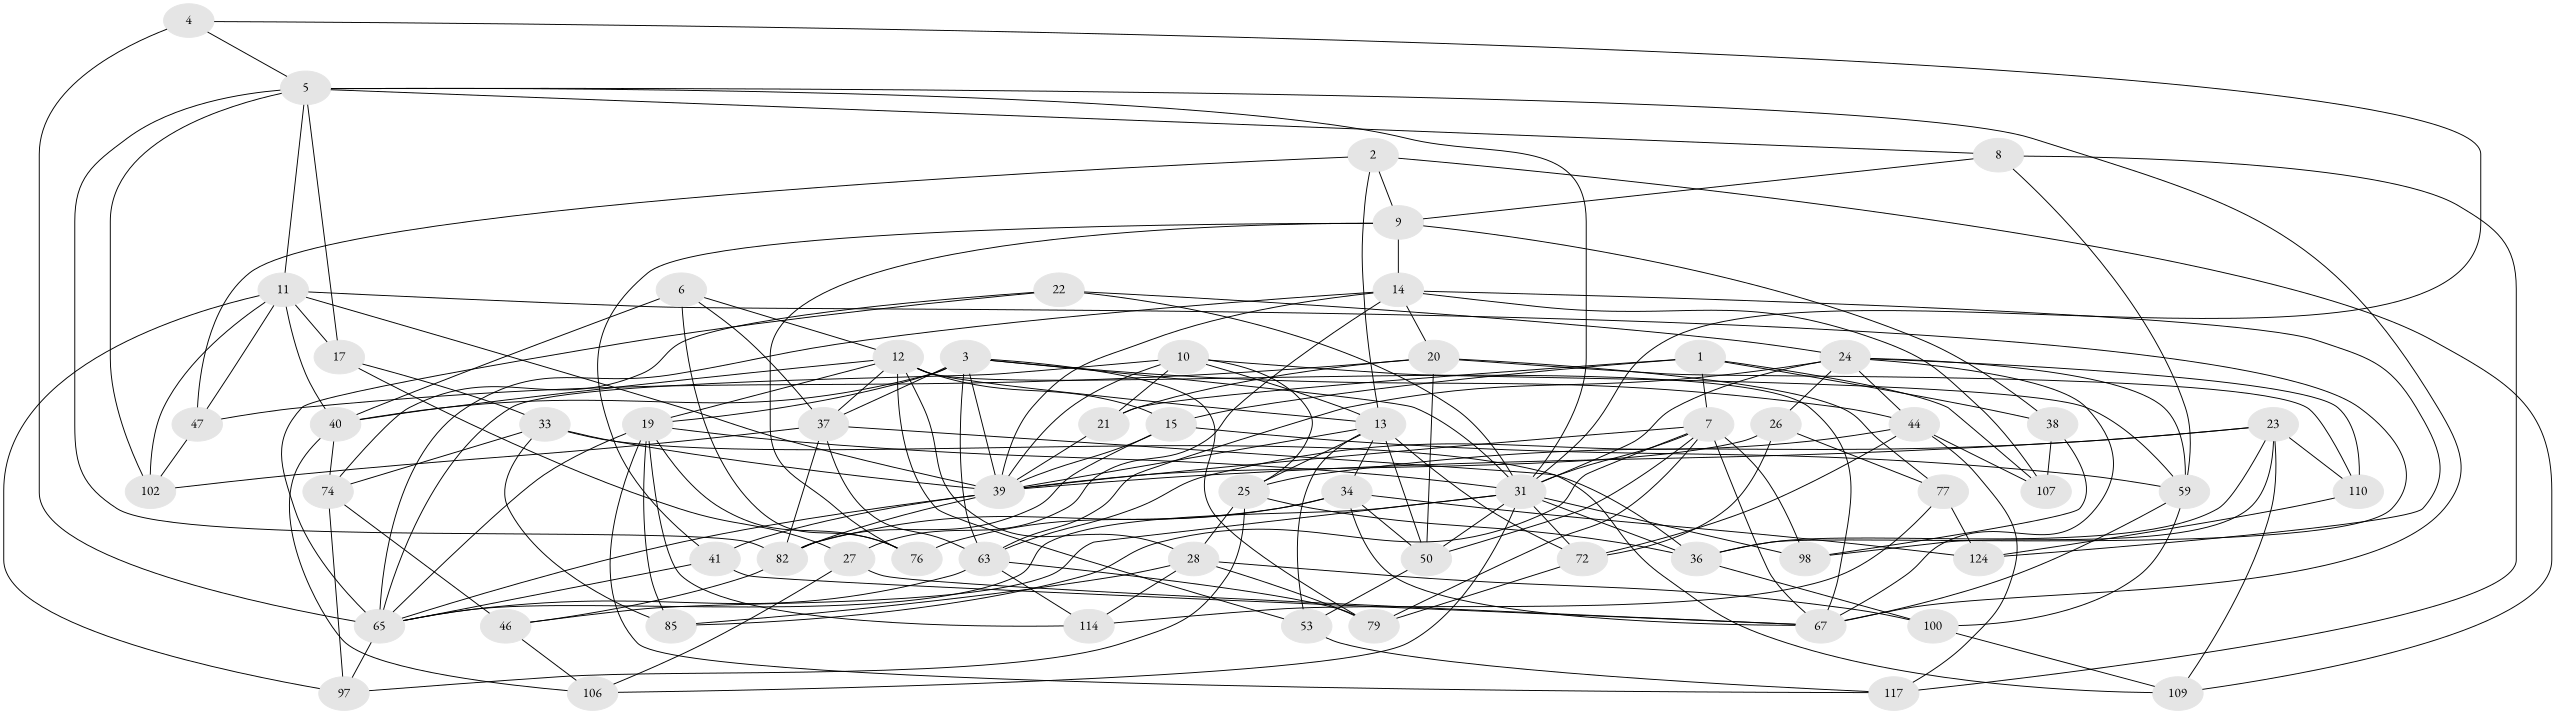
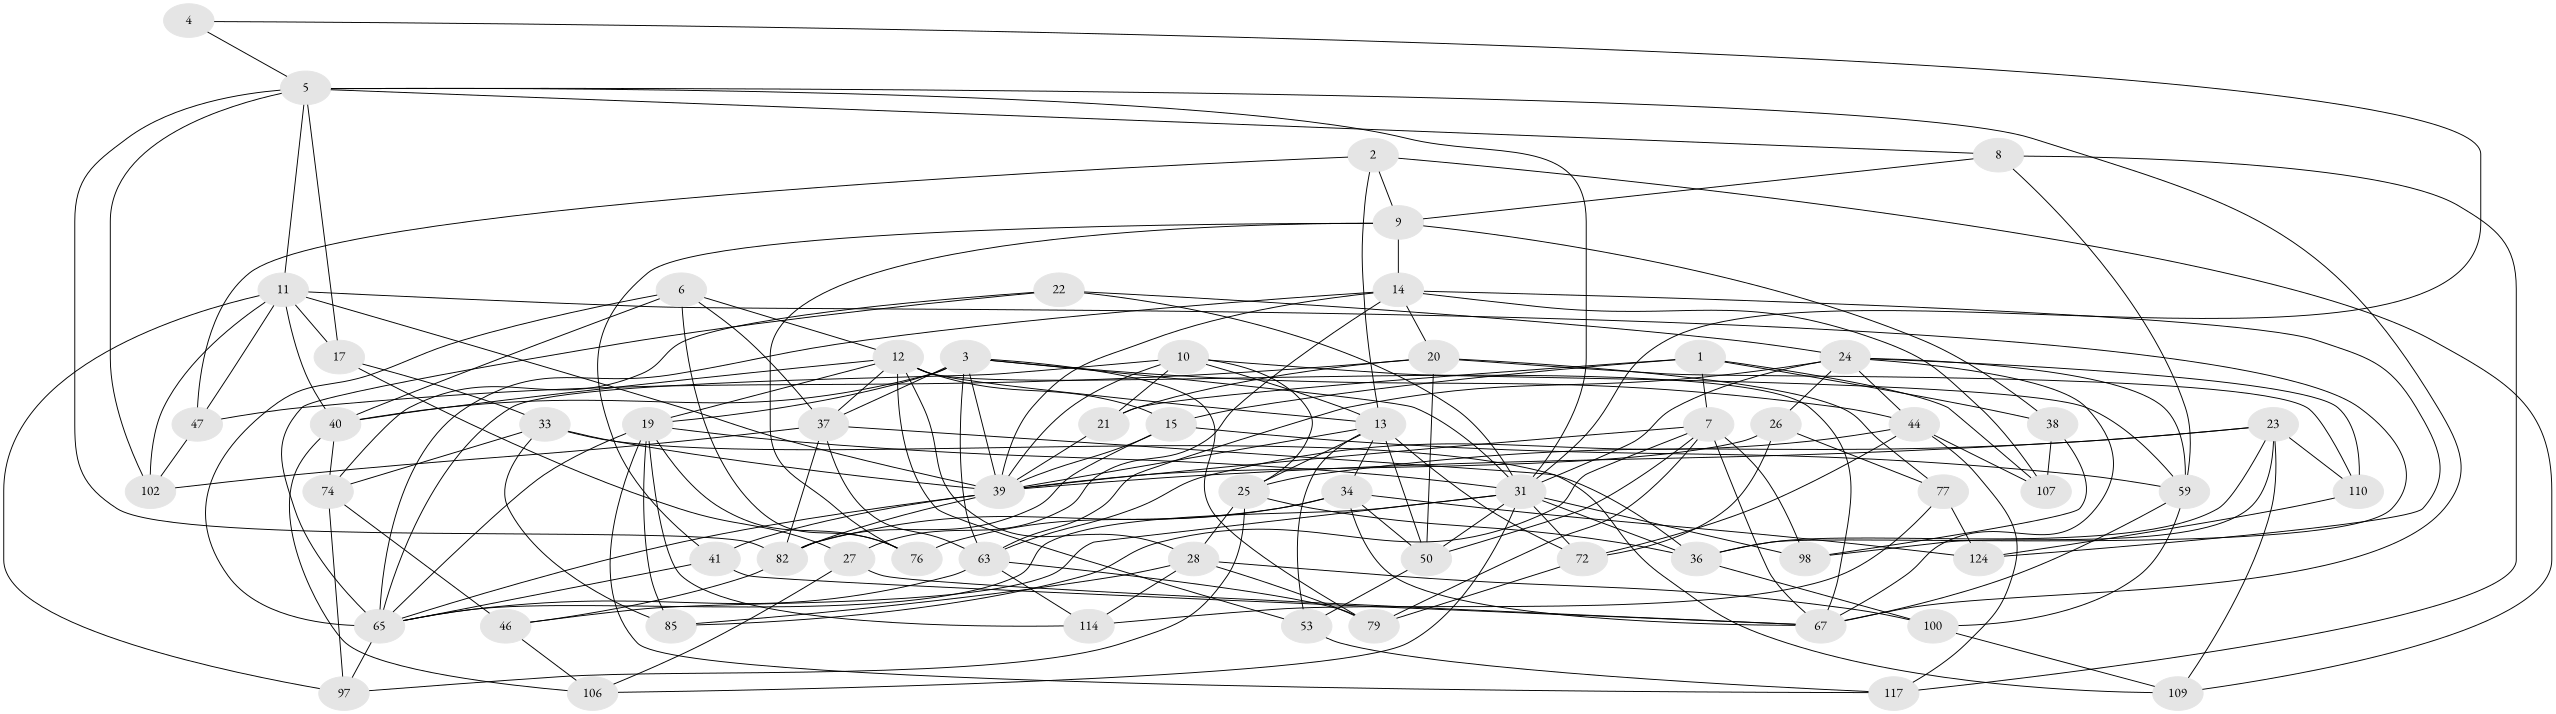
  graph {
    fontname="EB Garamond"
    node [color=gray90 fontname="EB Garamond" style=filled]
    edge [fontname="EB Garamond"]
    1 [super="+43"]
    7 [super="+81"]
    15 [super="+35+18"]
    21
    38
    107
    31 [super="+68+46+42"]
    39 [super="+61+55+45+94"]
    79 [super="+101"]
    67 [super="+70"]
    50 [super="+99"]
    85
    98
    82 [super="+103"]
    59 [super="+60"]
    9 [super="+113"]
    76
    14 [super="+30+62"]
    41
    2
    13 [super="+80+58"]
    47
    109
    25 [super="+115"]
    53
    34 [super="+56"]
    72 [super="+73"]
    102
    3 [super="+52"]
    19 [super="+78+29"]
    37 [super="+91+54"]
    40 [super="+57"]
    44 [super="+48"]
    63 [super="+126+120"]
    65 [super="+75+87+95"]
    117
    114
    36 [super="+104"]
    106
    n40 [label=46]
    74 [super="+108"]
    5 [super="+64"]
    8
    11 [super="+88+71+51"]
    17
    4
    97
    27
    33 [super="+116"]
    12 [super="+16+105"]
    28 [super="+66"]
    6
    100
    20 [super="+90"]
    124
    10 [super="+119"]
    77
    110
    24 [super="+92+111"]
    26
    22
    23 [super="+83"]
    1 -- 7
    1 -- 15 [weight=2]
    1 -- 21
    1 -- 38
    1 -- 107
-   7 -- 31
    7 -- 39
    7 -- 79
    7 -- 67
    7 -- 50
    7 -- 85
    7 -- 98
    15 -- 39
    15 -- 82
    15 -- 59
    21 -- 39
    38 -- 107
    38 -- 98
    31 -- 50
    31 -- 98
    31 -- 72
    31 -- 65
    31 -- 36
    31 -- 106
    31 -- n40
    39 -- 82
    39 -- 41
    39 -- 65
    50 -- 53
    82 -- n40
    59 -- 67
    59 -- 100
    9 -- 38
    9 -- 76
    9 -- 14
    9 -- 41
    14 -- 107
    14 -- 39
    14 -- 65
    14 -- 27
    14 -- 20
    14 -- 124
    41 -- 67
    41 -- 65
    2 -- 9
    2 -- 13
    2 -- 47
    2 -- 109
    13 -- 39
    13 -- 50
    13 -- 25
    13 -- 53
    13 -- 34
    13 -- 72
    47 -- 102
    25 -- 36
    25 -- 97
    25 -- 28
    53 -- 117
    34 -- 67
    34 -- 50
    34 -- 82
    34 -- 76
    34 -- 124
    72 -- 79
    3 -- 31
    3 -- 39
    3 -- 79
    3 -- 19
    3 -- 37
    3 -- 40
    3 -- 44
    3 -- 63
    19 -- 31
    19 -- 85
    19 -- 76
    19 -- 65
    19 -- 117
    19 -- 114
    37 -- 82
    37 -- 109
    37 -- 102
    37 -- 63
    40 -- 106
    40 -- 74
    44 -- 107
    44 -- 72
    44 -- 63
    44 -- 117
    63 -- 79 [weight=2]
    63 -- 65
    63 -- 114
    65 -- 97
    36 -- 100
    n40 -- 106
    74 -- n40
    74 -- 97
    5 -- 31
    5 -- 67
    5 -- 82
    5 -- 102
    5 -- 8
    5 -- 11
    5 -- 17
    8 -- 59
    8 -- 9
    8 -- 117
    11 -- 39 [weight=2]
    11 -- 47
    11 -- 102
    11 -- 40
    11 -- 36
    11 -- 17
    11 -- 97
    17 -- 27
    17 -- 33
    4 -- 31
-   4 -- 65 [weight=2]
+   6 -- 65 [weight=2]
    4 -- 5
    27 -- 67
    27 -- 106
    33 -- 39 [weight=2]
    33 -- 85
    33 -- 36
    33 -- 74
    12 -- 15
    12 -- 67
    12 -- 13 [weight=2]
    12 -- 53
    12 -- 19
    12 -- 37
    12 -- 40
    12 -- 28
    28 -- 79
    28 -- 85
    28 -- 114
    28 -- 100
    6 -- 76
    6 -- 37
    6 -- 40
    6 -- 12
    100 -- 109
    20 -- 21
    20 -- 50
    20 -- 47
    20 -- 77
    20 -- 110
    10 -- 21
    10 -- 39
    10 -- 59
    10 -- 13
    10 -- 25
    10 -- 65
    77 -- 114
    77 -- 124
    110 -- 124
    24 -- 31
    24 -- 67
    24 -- 59
    24 -- 44
    24 -- 63
    24 -- 110
    24 -- 26
    26 -- 39
    26 -- 72
    26 -- 77
    22 -- 31
    22 -- 65
    22 -- 74
    22 -- 24
    23 -- 39
    23 -- 98
    23 -- 109
    23 -- 25
    23 -- 36
    23 -- 110
  }
